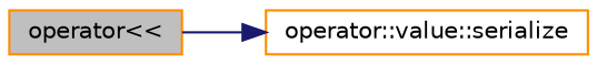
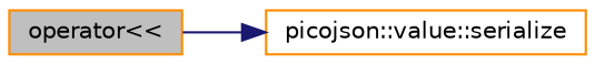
  digraph {
    rankdir=LR
    node [color=darkorange fontname=Helvetica fontsize=10 shape=record style=filled]
    n1 [fillcolor=grey75 fontcolor=black height=0.2 label="operator\<\<" width=0.4]
-   n2 [fillcolor=white height=0.2 label="operator::value::serialize" width=0.4]
+   n2 [fillcolor=white height=0.2 label="picojson::value::serialize" width=0.4]
    n1 -> n2 [color=midnightblue fontname=Helvetica fontsize=10 labelfontname=Helvetica labelfontsize=10 style=solid]
  }
